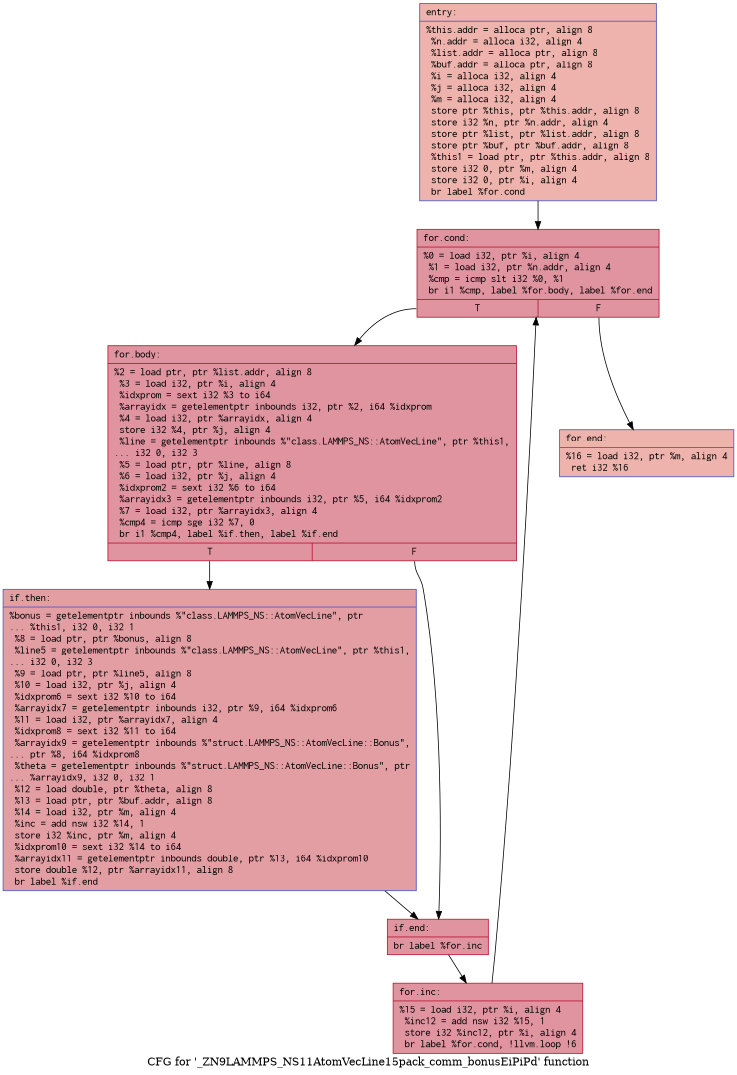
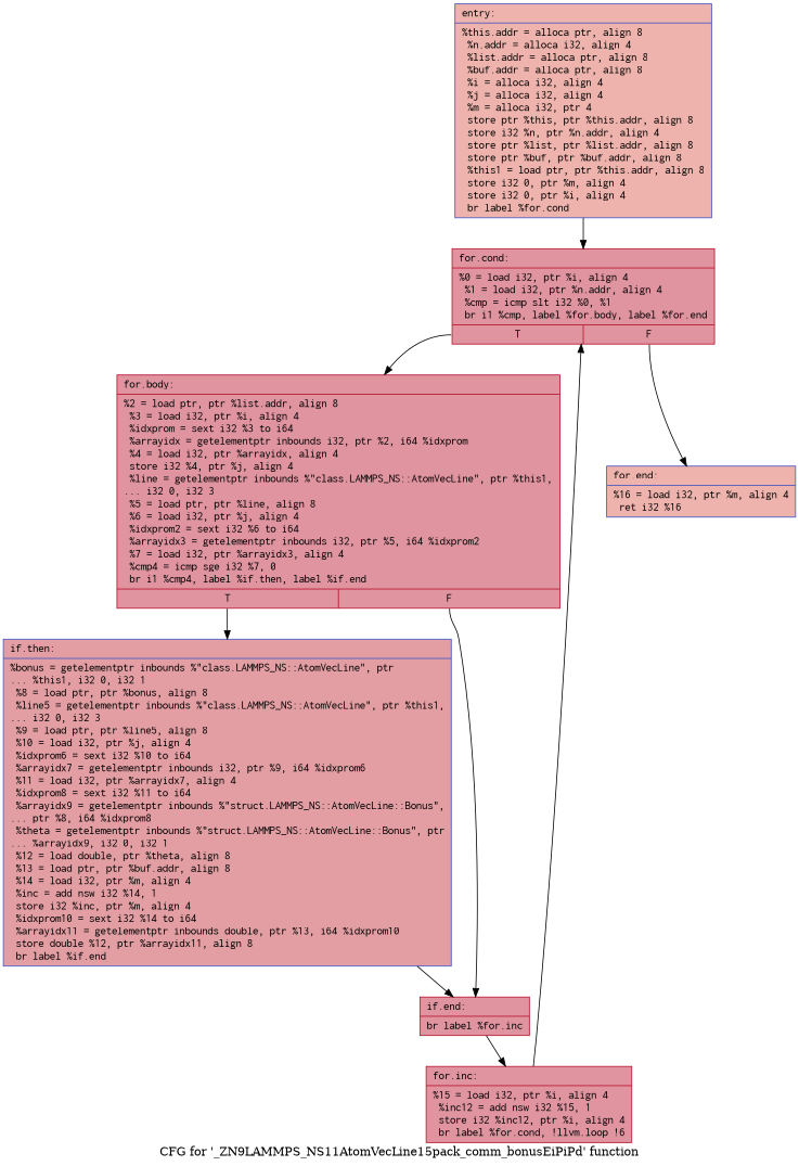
  digraph {
    label="CFG for '_ZN9LAMMPS_NS11AtomVecLine15pack_comm_bonusEiPiPd' function"
    node [color="#b70d28ff" fillcolor="#b70d2870" fontname=Courier shape=record style=filled]
-   n1 [color="#3d50c3ff" fillcolor="#d6524470" label="{entry:\l|  %this.addr = alloca ptr, align 8\l  %n.addr = alloca i32, align 4\l  %list.addr = alloca ptr, align 8\l  %buf.addr = alloca ptr, align 8\l  %i = alloca i32, align 4\l  %j = alloca i32, align 4\l  %m = alloca i32, align 4\l  store ptr %this, ptr %this.addr, align 8\l  store i32 %n, ptr %n.addr, align 4\l  store ptr %list, ptr %list.addr, align 8\l  store ptr %buf, ptr %buf.addr, align 8\l  %this1 = load ptr, ptr %this.addr, align 8\l  store i32 0, ptr %m, align 4\l  store i32 0, ptr %i, align 4\l  br label %for.cond\l}"]
+   n1 [color="#3d50c3ff" fillcolor="#d6524470" label="{entry:\l|  %this.addr = alloca ptr, align 8\l  %n.addr = alloca i32, align 4\l  %list.addr = alloca ptr, align 8\l  %buf.addr = alloca ptr, align 8\l  %i = alloca i32, align 4\l  %j = alloca i32, align 4\l  %m = alloca i32, ptr 4\l  store ptr %this, ptr %this.addr, align 8\l  store i32 %n, ptr %n.addr, align 4\l  store ptr %list, ptr %list.addr, align 8\l  store ptr %buf, ptr %buf.addr, align 8\l  %this1 = load ptr, ptr %this.addr, align 8\l  store i32 0, ptr %m, align 4\l  store i32 0, ptr %i, align 4\l  br label %for.cond\l}"]
    n2 [label="{for.cond:\l|  %0 = load i32, ptr %i, align 4\l  %1 = load i32, ptr %n.addr, align 4\l  %cmp = icmp slt i32 %0, %1\l  br i1 %cmp, label %for.body, label %for.end\l|{<s0>T|<s1>F}}"]
    n3 [label="{for.body:\l|  %2 = load ptr, ptr %list.addr, align 8\l  %3 = load i32, ptr %i, align 4\l  %idxprom = sext i32 %3 to i64\l  %arrayidx = getelementptr inbounds i32, ptr %2, i64 %idxprom\l  %4 = load i32, ptr %arrayidx, align 4\l  store i32 %4, ptr %j, align 4\l  %line = getelementptr inbounds %\"class.LAMMPS_NS::AtomVecLine\", ptr %this1,\l... i32 0, i32 3\l  %5 = load ptr, ptr %line, align 8\l  %6 = load i32, ptr %j, align 4\l  %idxprom2 = sext i32 %6 to i64\l  %arrayidx3 = getelementptr inbounds i32, ptr %5, i64 %idxprom2\l  %7 = load i32, ptr %arrayidx3, align 4\l  %cmp4 = icmp sge i32 %7, 0\l  br i1 %cmp4, label %if.then, label %if.end\l|{<s0>T|<s1>F}}"]
    n4 [color="#3d50c3ff" fillcolor="#d6524470" label="{for.end:\l|  %16 = load i32, ptr %m, align 4\l  ret i32 %16\l}"]
    n5 [color="#3d50c3ff" fillcolor="#be242e70" label="{if.then:\l|  %bonus = getelementptr inbounds %\"class.LAMMPS_NS::AtomVecLine\", ptr\l... %this1, i32 0, i32 1\l  %8 = load ptr, ptr %bonus, align 8\l  %line5 = getelementptr inbounds %\"class.LAMMPS_NS::AtomVecLine\", ptr %this1,\l... i32 0, i32 3\l  %9 = load ptr, ptr %line5, align 8\l  %10 = load i32, ptr %j, align 4\l  %idxprom6 = sext i32 %10 to i64\l  %arrayidx7 = getelementptr inbounds i32, ptr %9, i64 %idxprom6\l  %11 = load i32, ptr %arrayidx7, align 4\l  %idxprom8 = sext i32 %11 to i64\l  %arrayidx9 = getelementptr inbounds %\"struct.LAMMPS_NS::AtomVecLine::Bonus\",\l... ptr %8, i64 %idxprom8\l  %theta = getelementptr inbounds %\"struct.LAMMPS_NS::AtomVecLine::Bonus\", ptr\l... %arrayidx9, i32 0, i32 1\l  %12 = load double, ptr %theta, align 8\l  %13 = load ptr, ptr %buf.addr, align 8\l  %14 = load i32, ptr %m, align 4\l  %inc = add nsw i32 %14, 1\l  store i32 %inc, ptr %m, align 4\l  %idxprom10 = sext i32 %14 to i64\l  %arrayidx11 = getelementptr inbounds double, ptr %13, i64 %idxprom10\l  store double %12, ptr %arrayidx11, align 8\l  br label %if.end\l}"]
    n6 [label="{if.end:\l|  br label %for.inc\l}"]
    n7 [label="{for.inc:\l|  %15 = load i32, ptr %i, align 4\l  %inc12 = add nsw i32 %15, 1\l  store i32 %inc12, ptr %i, align 4\l  br label %for.cond, !llvm.loop !6\l}"]
    n1 -> n2
    n2 -> n3 [tailport=s0]
    n2 -> n4 [tailport=s1]
    n3 -> n5 [tailport=s0]
    n3 -> n6 [tailport=s1]
    n5 -> n6
    n6 -> n7
    n7 -> n2
  }
